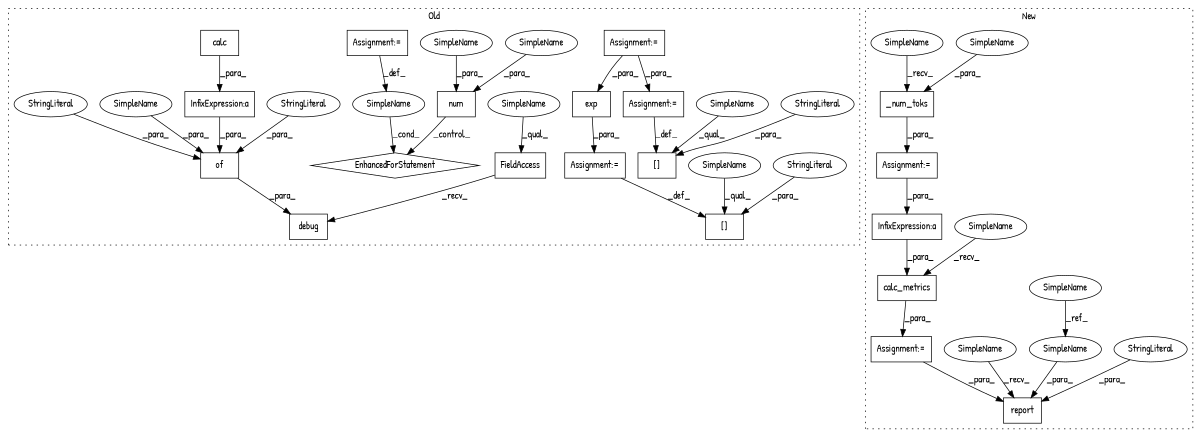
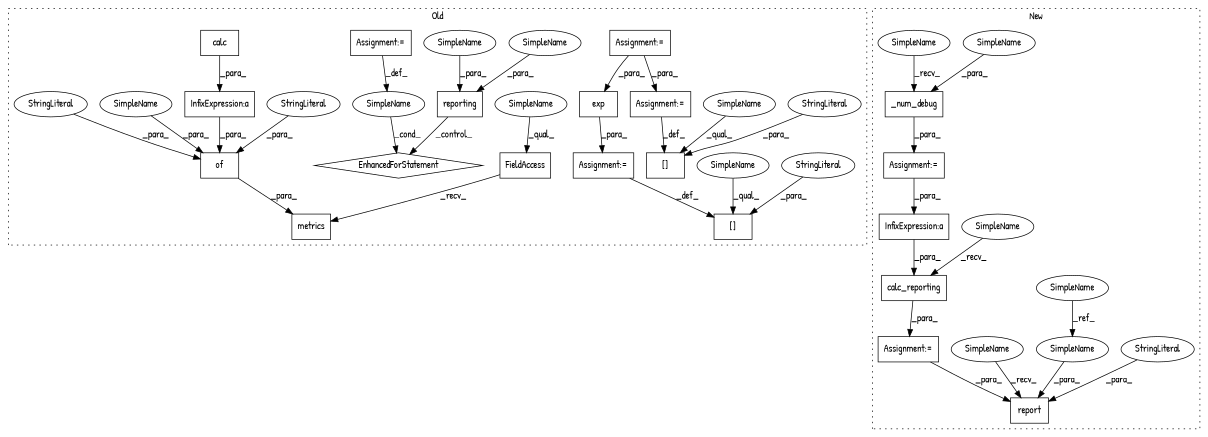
  digraph {
    fontname="Patrick Hand"
    node [a=42 fontname="Patrick Hand" l=7 s="4125,4207" shape=box]
    edge [fontname="Patrick Hand"]
    n1 [a=32 l="4,1" label=exp s="4096,4118"]
    n2 [a=7 l=2 label="Assignment:=" s=3806]
    n3 [a=2 l="8,1" label="[]" s="4068,4088"]
    n4 [a=45 l=12 label=StringLiteral s=4076 shape=ellipse]
    n5 [a=2 l="8,1" label="[]" s="4022,4040"]
    n6 [a=45 l=10 label=StringLiteral s=4030 shape=ellipse]
    n7 [a=7 l=1 label="Assignment:=" s=4089]
    n8 [a=7 l=1 label="Assignment:=" s=4041]
-   n9 [a=32 l="10,1" label=num s="4217,4247"]
+   n9 [a=32 l="10,1" label=reporting s="4217,4247"]
    n10 [l=9 label=SimpleName s=4182 shape=ellipse]
    n11 [a=70 l="53,2" label=EnhancedForStatement shape=diamond]
    n12 [a=32 l="3,1" label=of s="3969,4014"]
    n13 [a=27 l=3 label="InfixExpression:a" s=4005]
-   n14 [a=32 l="6,1" label=debug s="3959,4015"]
+   n14 [a=32 l="6,1" label=metrics s="3959,4015"]
    n15 [a=45 l=6 label=StringLiteral s=3986 shape=ellipse]
    n16 [a=45 label=StringLiteral s=3972 shape=ellipse]
    n17 [a=22 l=8 label=FieldAccess s=3950]
    n18 [a=32 l=6 label=calc s=3999]
    n19 [a=7 l="53,2" label="Assignment:="]
    n20 [label=SimpleName s=4022 shape=ellipse]
    n21 [label=SimpleName s=4227 shape=ellipse]
    n22 [label=SimpleName s=4068 shape=ellipse]
    n23 [l=4 label=SimpleName s=3950 shape=ellipse]
    n24 [l=5 label=SimpleName s=4242 shape=ellipse]
    n25 [l=5 label=SimpleName s=3980 shape=ellipse]
-   n26 [a=32 l="10,1" label=_num_toks s="3758,3778"]
+   n26 [a=32 l="10,1" label=_num_debug s="3758,3778"]
    n27 [a=27 l=3 label="InfixExpression:a" s=3818]
-   n28 [a=32 l="13,1" label=calc_metrics s="4205,4239"]
+   n28 [a=32 l="13,1" label=calc_reporting s="4205,4239"]
    n29 [a=32 l="7,1" label=report s="4251,4306"]
    n30 [a=45 label=StringLiteral s=4285 shape=ellipse]
    n31 [a=7 l=1 label="Assignment:=" s=4199]
    n32 [a=7 l=1 label="Assignment:=" s=3752]
    n33 [l=5 label=SimpleName s=3067 shape=ellipse]
    n34 [l=10 label=SimpleName s=3768 shape=ellipse]
    n35 [l=5 label=SimpleName s=4279 shape=ellipse]
    n36 [l=4 label=SimpleName s=4246 shape=ellipse]
    n37 [l=4 label=SimpleName s=4200 shape=ellipse]
    n38 [l=4 label=SimpleName s=3753 shape=ellipse]
    subgraph cluster_1 {
      label=Old
      style=dotted
      n1
      n2
      n3
      n4
      n5
      n6
      n7
      n8
      n9
      n10
      n11
      n12
      n13
      n14
      n15
      n16
      n17
      n18
      n19
      n20
      n21
      n22
      n23
      n24
      n25
    }
    subgraph cluster_2 {
      label=New
      style=dotted
      n26
      n27
      n28
      n29
      n30
      n31
      n32
      n33
      n34
      n35
      n36
      n37
      n38
    }
    n1 -> n7 [label=_para_]
    n2 -> n1 [label=_para_]
    n2 -> n8 [label=_para_]
    n4 -> n3 [label=_para_]
    n6 -> n5 [label=_para_]
    n7 -> n3 [label=_def_]
    n8 -> n5 [label=_def_]
    n9 -> n11 [label=_control_]
    n10 -> n11 [label=_cond_]
    n12 -> n14 [label=_para_]
    n13 -> n12 [label=_para_]
    n15 -> n12 [label=_para_]
    n16 -> n12 [label=_para_]
    n17 -> n14 [label=_recv_]
    n18 -> n13 [label=_para_]
    n19 -> n10 [label=_def_]
    n20 -> n5 [label=_qual_]
    n21 -> n9 [label=_para_]
    n22 -> n3 [label=_qual_]
    n23 -> n17 [label=_qual_]
    n24 -> n9 [label=_para_]
    n25 -> n12 [label=_para_]
    n26 -> n32 [label=_para_]
    n27 -> n28 [label=_para_]
    n28 -> n31 [label=_para_]
    n30 -> n29 [label=_para_]
    n31 -> n29 [label=_para_]
    n32 -> n27 [label=_para_]
    n33 -> n35 [label=_ref_]
    n34 -> n26 [label=_para_]
    n35 -> n29 [label=_para_]
    n36 -> n29 [label=_recv_]
    n37 -> n28 [label=_recv_]
    n38 -> n26 [label=_recv_]
  }
